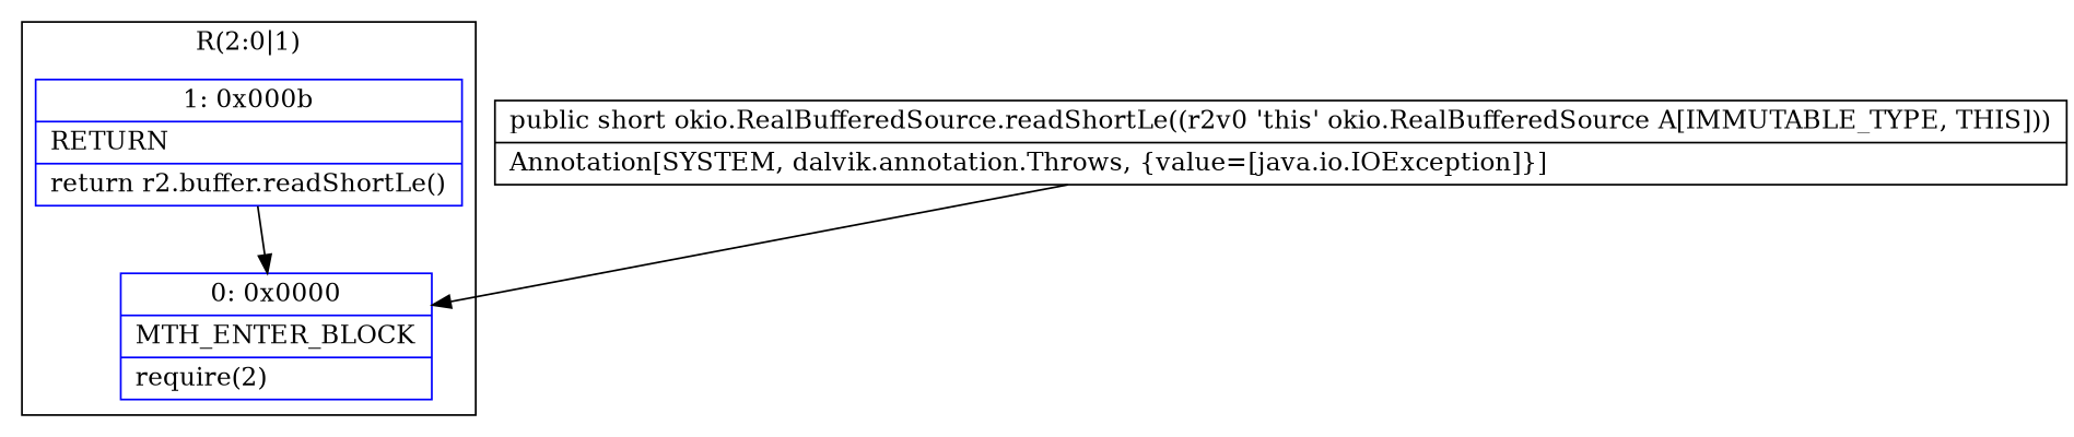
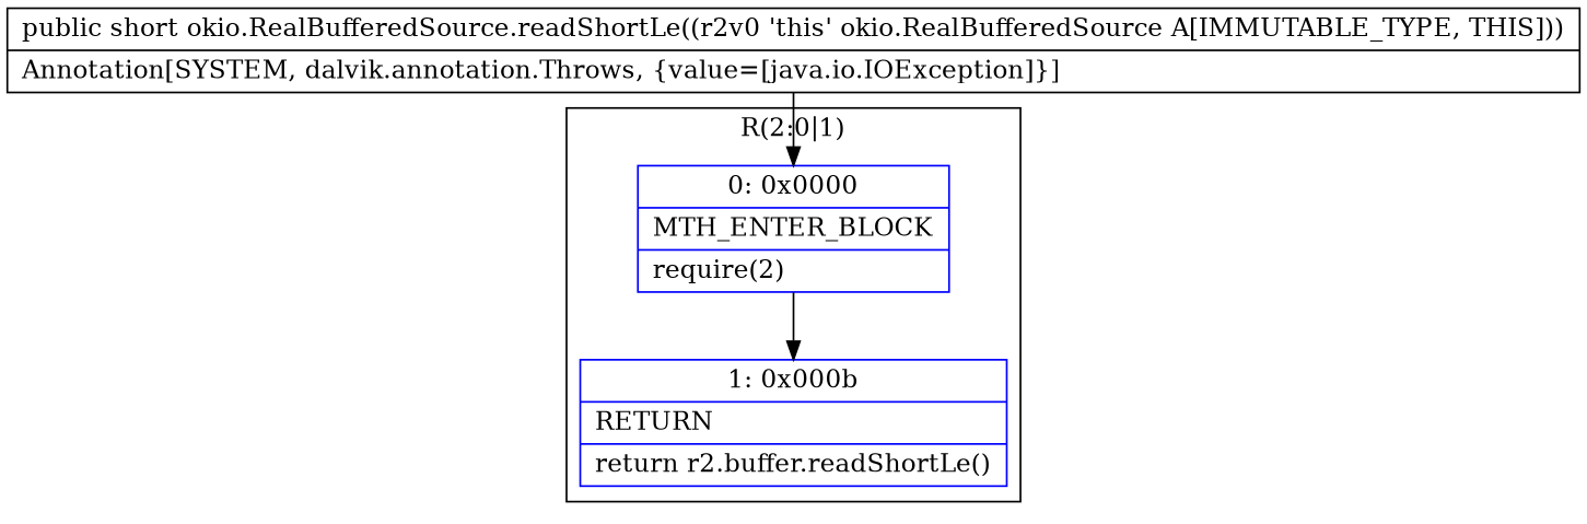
  digraph {
    node [color=blue shape=record]
    n1 [label="{0\:\ 0x0000|MTH_ENTER_BLOCK\l|require(2)\l}"]
    n2 [label="{1\:\ 0x000b|RETURN\l|return r2.buffer.readShortLe()\l}"]
    n3 [label="{public short okio.RealBufferedSource.readShortLe((r2v0 'this' okio.RealBufferedSource A[IMMUTABLE_TYPE, THIS]))  | Annotation[SYSTEM, dalvik.annotation.Throws, \{value=[java.io.IOException]\}]\l}" color=""]
    subgraph cluster_1 {
      label="R(2:0|1)"
      n1
      n2
    }
-   n2 -> n1
+   n1 -> n2
    n3 -> n1
  }
